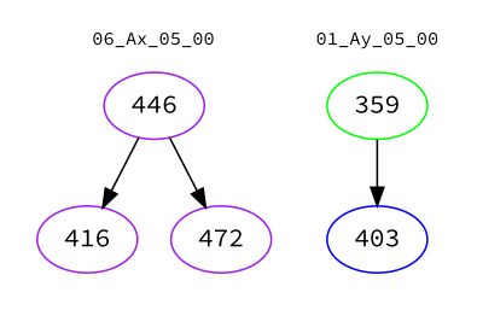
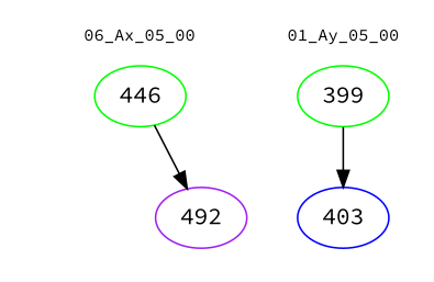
  digraph {
    fontname="Source Code Pro"
    node [color=green fontname="Source Code Pro"]
    edge [color=black fontname="Source Code Pro"]
-   n1 [color=purple label=446]
-   n2 [color=purple label=416]
-   n3 [color=purple label=472]
-   n4 [label=359]
+   n1 [label=446]
+   n3 [color=purple label=492]
+   n4 [label=399]
    n5 [color=blue label=403]
    subgraph cluster_1 {
      color=white
      fontsize=10
      label="06_Ax_05_00"
      n1
-     n2
      n3
    }
    subgraph cluster_2 {
      color=white
      fontsize=10
      label="01_Ay_05_00"
      n4
      n5
    }
-   n1 -> n2
    n1 -> n3
    n4 -> n5
  }
